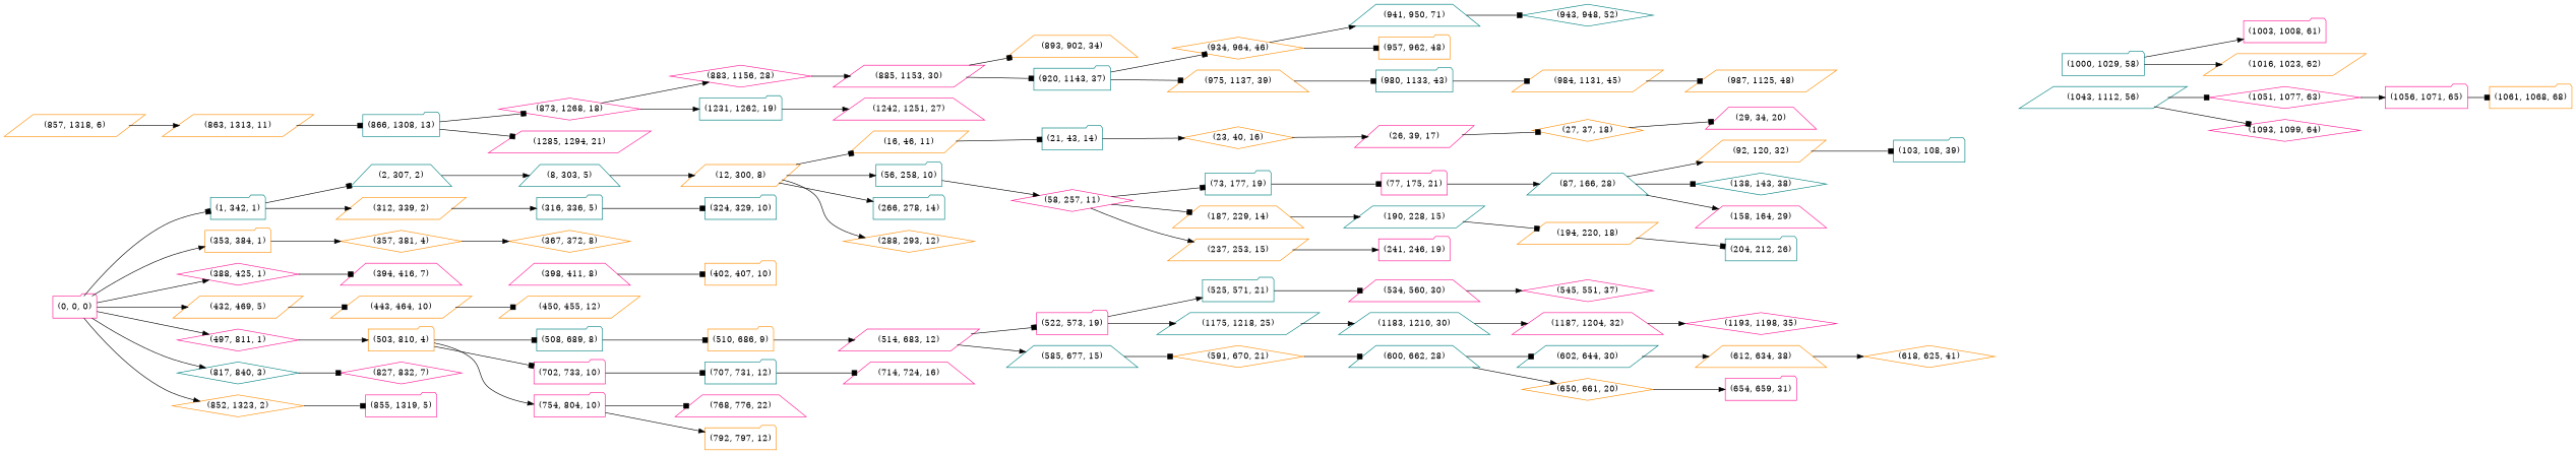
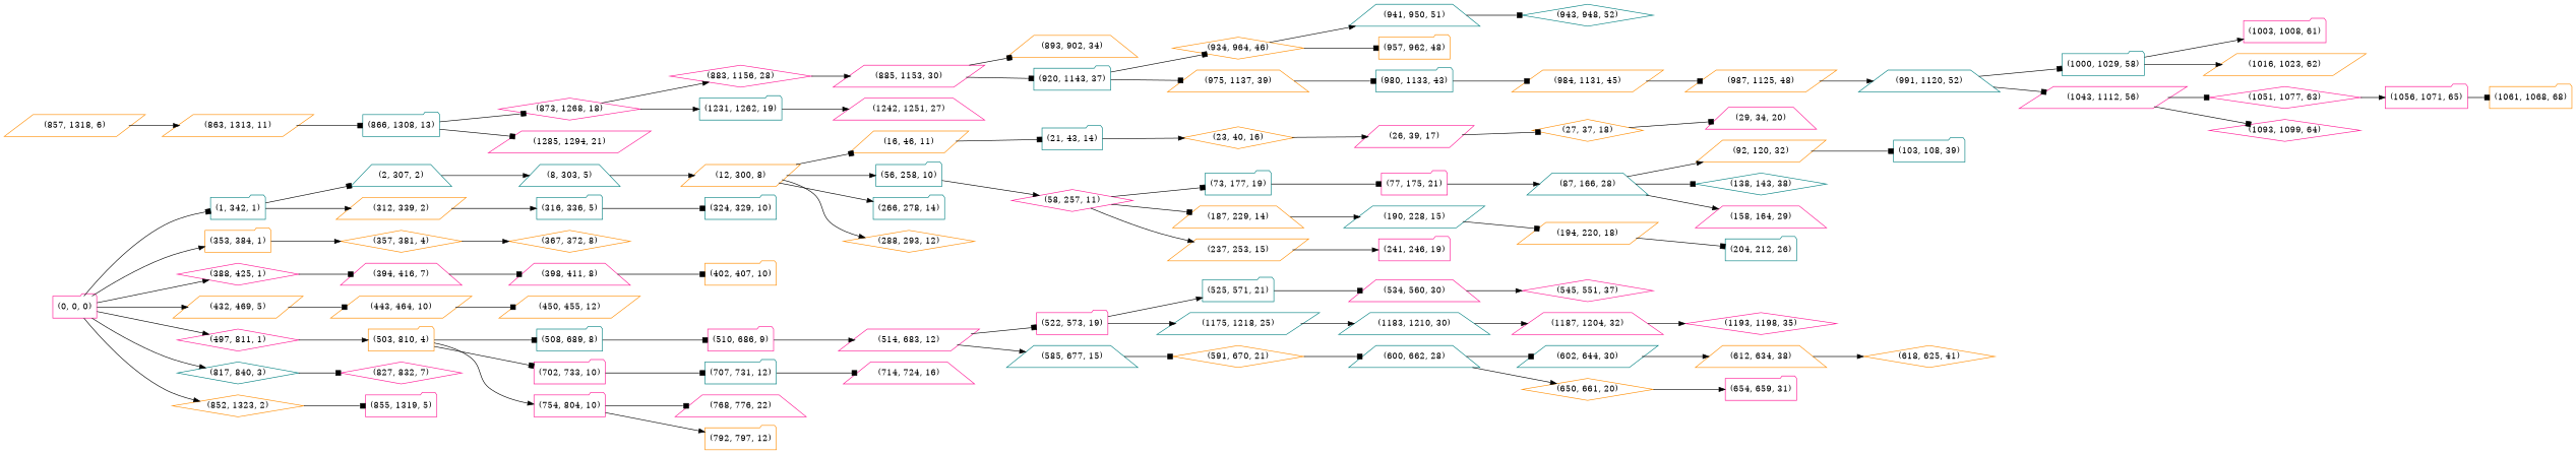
  digraph {
    rankdir=LR
    node [color=darkorange shape=folder]
    edge [arrowhead=box]
    "(0, 0, 0)" [color=deeppink]
    "(1, 342, 1)" [color=teal]
    "(353, 384, 1)"
    "(388, 425, 1)" [color=deeppink shape=diamond]
    "(432, 469, 5)" [shape=parallelogram]
    n6 [color=deeppink label="(497, 811, 1)" shape=diamond]
    "(817, 840, 3)" [color=teal shape=diamond]
    "(852, 1323, 2)" [shape=diamond]
    "(2, 307, 2)" [color=teal shape=trapezium]
    "(312, 339, 2)" [shape=parallelogram]
    "(357, 381, 4)" [shape=diamond]
    "(394, 416, 7)" [color=deeppink shape=trapezium]
    "(443, 464, 10)" [shape=parallelogram]
    "(503, 810, 4)"
    "(827, 832, 7)" [color=deeppink shape=diamond]
    "(855, 1319, 5)" [color=deeppink]
    "(8, 303, 5)" [color=teal shape=trapezium]
    "(316, 336, 5)" [color=teal]
    "(12, 300, 8)" [shape=parallelogram]
    "(16, 46, 11)" [shape=parallelogram]
    "(56, 258, 10)" [color=teal]
    "(266, 278, 14)" [color=teal]
    "(288, 293, 12)" [shape=diamond]
    "(21, 43, 14)" [color=teal]
    "(58, 257, 11)" [color=deeppink shape=diamond]
    "(23, 40, 16)" [shape=diamond]
    "(26, 39, 17)" [color=deeppink shape=parallelogram]
    "(27, 37, 18)" [shape=diamond]
    "(29, 34, 20)" [color=deeppink shape=trapezium]
    "(73, 177, 19)" [color=teal]
    "(187, 229, 14)" [shape=trapezium]
    "(237, 253, 15)" [shape=parallelogram]
    "(77, 175, 21)" [color=deeppink]
    "(190, 228, 15)" [color=teal shape=parallelogram]
    "(241, 246, 19)" [color=deeppink]
    "(87, 166, 28)" [color=teal shape=trapezium]
    "(92, 120, 32)" [shape=parallelogram]
    "(138, 143, 38)" [color=teal shape=diamond]
    "(158, 164, 29)" [color=deeppink shape=trapezium]
    "(103, 108, 39)" [color=teal]
    "(194, 220, 18)" [shape=parallelogram]
    "(204, 212, 26)" [color=teal]
    "(324, 329, 10)" [color=teal]
    "(367, 372, 8)" [shape=diamond]
    "(398, 411, 8)" [color=deeppink shape=trapezium]
    "(402, 407, 10)"
    "(450, 455, 12)" [shape=parallelogram]
    "(508, 689, 8)" [color=teal]
    "(702, 733, 10)" [color=deeppink]
    "(754, 804, 10)" [color=deeppink]
-   "(510, 686, 9)"
+   "(510, 686, 9)" [color=deeppink]
    "(707, 731, 12)" [color=teal]
    "(768, 776, 22)" [color=deeppink shape=trapezium]
    "(792, 797, 12)"
    "(514, 683, 12)" [color=deeppink shape=parallelogram]
    "(522, 573, 19)" [color=deeppink]
    "(585, 677, 15)" [color=teal shape=trapezium]
    "(525, 571, 21)" [color=teal]
    "(1175, 1218, 25)" [color=teal shape=parallelogram]
    "(591, 670, 21)" [shape=diamond]
    "(534, 560, 30)" [color=deeppink shape=trapezium]
    "(545, 551, 37)" [color=deeppink shape=diamond]
    "(600, 662, 28)" [color=teal shape=trapezium]
    "(602, 644, 30)" [color=teal shape=parallelogram]
    n65 [label="(650, 661, 20)" shape=diamond]
    "(612, 634, 38)" [shape=trapezium]
    "(654, 659, 31)" [color=deeppink]
    "(618, 625, 41)" [shape=diamond]
    "(714, 724, 16)" [color=deeppink shape=trapezium]
    "(857, 1318, 6)" [shape=parallelogram]
    "(863, 1313, 11)" [shape=parallelogram]
    "(866, 1308, 13)" [color=teal]
    "(873, 1268, 18)" [color=deeppink shape=diamond]
    "(1285, 1294, 21)" [color=deeppink shape=parallelogram]
    "(883, 1156, 28)" [color=deeppink shape=diamond]
    "(1231, 1262, 19)" [color=teal]
    "(885, 1153, 30)" [color=deeppink shape=parallelogram]
    "(1183, 1210, 30)" [color=teal shape=trapezium]
    "(1242, 1251, 27)" [color=deeppink shape=trapezium]
    "(893, 902, 34)" [shape=trapezium]
    "(920, 1143, 37)" [color=teal]
    "(934, 964, 46)" [shape=diamond]
    "(975, 1137, 39)" [shape=trapezium]
-   "(941, 950, 51)" [color=teal shape=trapezium label="(941, 950, 71)"]
+   "(941, 950, 51)" [color=teal shape=trapezium]
    "(957, 962, 48)"
    "(980, 1133, 43)" [color=teal]
    "(943, 948, 52)" [color=teal shape=diamond]
    "(984, 1131, 45)" [shape=parallelogram]
    "(987, 1125, 48)" [shape=parallelogram]
+   "(991, 1120, 52)" [color=teal shape=trapezium]
    "(1000, 1029, 58)" [color=teal]
-   "(1043, 1112, 56)" [color=teal shape=parallelogram]
+   "(1043, 1112, 56)" [color=deeppink shape=parallelogram]
    "(1003, 1008, 61)" [color=deeppink]
    "(1016, 1023, 62)" [shape=parallelogram]
    "(1051, 1077, 63)" [color=deeppink shape=diamond]
    "(1093, 1099, 64)" [color=deeppink shape=diamond]
    "(1056, 1071, 65)" [color=deeppink]
    "(1061, 1068, 68)"
    "(1187, 1204, 32)" [color=deeppink shape=trapezium]
    "(1193, 1198, 35)" [color=deeppink shape=diamond]
    "(0, 0, 0)" -> "(1, 342, 1)"
    "(0, 0, 0)" -> "(353, 384, 1)" [arrowhead=normal]
    "(0, 0, 0)" -> "(388, 425, 1)" [arrowhead=normal]
    "(0, 0, 0)" -> "(432, 469, 5)" [arrowhead=normal]
    "(0, 0, 0)" -> n6 [arrowhead=normal]
    "(0, 0, 0)" -> "(817, 840, 3)" [arrowhead=normal]
    "(0, 0, 0)" -> "(852, 1323, 2)" [arrowhead=normal]
    "(1, 342, 1)" -> "(2, 307, 2)"
    "(1, 342, 1)" -> "(312, 339, 2)" [arrowhead=normal]
    "(353, 384, 1)" -> "(357, 381, 4)" [arrowhead=normal]
    "(388, 425, 1)" -> "(394, 416, 7)"
    "(432, 469, 5)" -> "(443, 464, 10)"
    n6 -> "(503, 810, 4)" [arrowhead=normal]
    "(817, 840, 3)" -> "(827, 832, 7)"
    "(852, 1323, 2)" -> "(855, 1319, 5)"
    "(2, 307, 2)" -> "(8, 303, 5)" [arrowhead=normal]
    "(312, 339, 2)" -> "(316, 336, 5)" [arrowhead=normal]
    "(357, 381, 4)" -> "(367, 372, 8)" [arrowhead=normal]
+   "(394, 416, 7)" -> "(398, 411, 8)"
    "(443, 464, 10)" -> "(450, 455, 12)"
    "(503, 810, 4)" -> "(508, 689, 8)"
    "(503, 810, 4)" -> "(702, 733, 10)"
    "(503, 810, 4)" -> "(754, 804, 10)" [arrowhead=normal]
    "(8, 303, 5)" -> "(12, 300, 8)" [arrowhead=normal]
    "(316, 336, 5)" -> "(324, 329, 10)"
    "(12, 300, 8)" -> "(16, 46, 11)"
    "(12, 300, 8)" -> "(56, 258, 10)" [arrowhead=normal]
    "(12, 300, 8)" -> "(266, 278, 14)" [arrowhead=normal]
    "(12, 300, 8)" -> "(288, 293, 12)" [arrowhead=normal]
    "(16, 46, 11)" -> "(21, 43, 14)"
    "(56, 258, 10)" -> "(58, 257, 11)" [arrowhead=normal]
    "(21, 43, 14)" -> "(23, 40, 16)" [arrowhead=normal]
    "(58, 257, 11)" -> "(73, 177, 19)"
    "(58, 257, 11)" -> "(187, 229, 14)"
    "(58, 257, 11)" -> "(237, 253, 15)" [arrowhead=normal]
    "(23, 40, 16)" -> "(26, 39, 17)" [arrowhead=normal]
    "(26, 39, 17)" -> "(27, 37, 18)"
    "(27, 37, 18)" -> "(29, 34, 20)"
    "(73, 177, 19)" -> "(77, 175, 21)"
    "(187, 229, 14)" -> "(190, 228, 15)" [arrowhead=normal]
    "(237, 253, 15)" -> "(241, 246, 19)" [arrowhead=normal]
    "(77, 175, 21)" -> "(87, 166, 28)" [arrowhead=normal]
    "(190, 228, 15)" -> "(194, 220, 18)"
    "(87, 166, 28)" -> "(92, 120, 32)" [arrowhead=normal]
    "(87, 166, 28)" -> "(138, 143, 38)"
    "(87, 166, 28)" -> "(158, 164, 29)" [arrowhead=normal]
    "(92, 120, 32)" -> "(103, 108, 39)"
    "(194, 220, 18)" -> "(204, 212, 26)"
    "(398, 411, 8)" -> "(402, 407, 10)"
    "(508, 689, 8)" -> "(510, 686, 9)"
    "(702, 733, 10)" -> "(707, 731, 12)"
    "(754, 804, 10)" -> "(768, 776, 22)"
    "(754, 804, 10)" -> "(792, 797, 12)" [arrowhead=normal]
    "(510, 686, 9)" -> "(514, 683, 12)" [arrowhead=normal]
    "(707, 731, 12)" -> "(714, 724, 16)"
    "(514, 683, 12)" -> "(522, 573, 19)"
    "(514, 683, 12)" -> "(585, 677, 15)" [arrowhead=normal]
    "(522, 573, 19)" -> "(525, 571, 21)" [arrowhead=normal]
    "(522, 573, 19)" -> "(1175, 1218, 25)" [arrowhead=normal]
    "(585, 677, 15)" -> "(591, 670, 21)"
    "(525, 571, 21)" -> "(534, 560, 30)"
    "(1175, 1218, 25)" -> "(1183, 1210, 30)" [arrowhead=normal]
    "(591, 670, 21)" -> "(600, 662, 28)"
    "(534, 560, 30)" -> "(545, 551, 37)" [arrowhead=normal]
    "(600, 662, 28)" -> "(602, 644, 30)"
    "(600, 662, 28)" -> n65 [arrowhead=normal]
    "(602, 644, 30)" -> "(612, 634, 38)" [arrowhead=normal]
    n65 -> "(654, 659, 31)" [arrowhead=normal]
    "(612, 634, 38)" -> "(618, 625, 41)" [arrowhead=normal]
    "(857, 1318, 6)" -> "(863, 1313, 11)" [arrowhead=normal]
    "(863, 1313, 11)" -> "(866, 1308, 13)"
    "(866, 1308, 13)" -> "(873, 1268, 18)"
    "(866, 1308, 13)" -> "(1285, 1294, 21)"
    "(873, 1268, 18)" -> "(883, 1156, 28)" [arrowhead=normal]
    "(873, 1268, 18)" -> "(1231, 1262, 19)" [arrowhead=normal]
    "(883, 1156, 28)" -> "(885, 1153, 30)" [arrowhead=normal]
    "(1231, 1262, 19)" -> "(1242, 1251, 27)" [arrowhead=normal]
    "(885, 1153, 30)" -> "(893, 902, 34)"
    "(885, 1153, 30)" -> "(920, 1143, 37)"
    "(1183, 1210, 30)" -> "(1187, 1204, 32)" [arrowhead=normal]
    "(920, 1143, 37)" -> "(934, 964, 46)"
    "(920, 1143, 37)" -> "(975, 1137, 39)"
    "(934, 964, 46)" -> "(941, 950, 51)" [arrowhead=normal]
    "(934, 964, 46)" -> "(957, 962, 48)"
    "(975, 1137, 39)" -> "(980, 1133, 43)"
    "(941, 950, 51)" -> "(943, 948, 52)"
    "(980, 1133, 43)" -> "(984, 1131, 45)"
    "(984, 1131, 45)" -> "(987, 1125, 48)"
+   "(987, 1125, 48)" -> "(991, 1120, 52)" [arrowhead=normal]
+   "(991, 1120, 52)" -> "(1000, 1029, 58)"
+   "(991, 1120, 52)" -> "(1043, 1112, 56)"
    "(1000, 1029, 58)" -> "(1003, 1008, 61)" [arrowhead=normal]
    "(1000, 1029, 58)" -> "(1016, 1023, 62)" [arrowhead=normal]
    "(1043, 1112, 56)" -> "(1051, 1077, 63)"
    "(1043, 1112, 56)" -> "(1093, 1099, 64)"
    "(1051, 1077, 63)" -> "(1056, 1071, 65)" [arrowhead=normal]
    "(1056, 1071, 65)" -> "(1061, 1068, 68)"
    "(1187, 1204, 32)" -> "(1193, 1198, 35)" [arrowhead=normal]
  }
